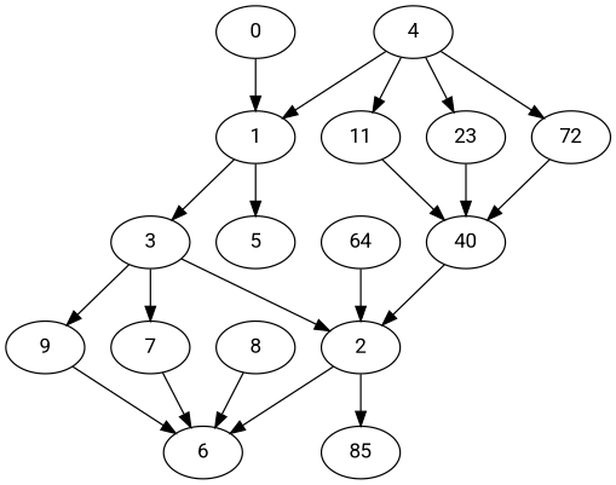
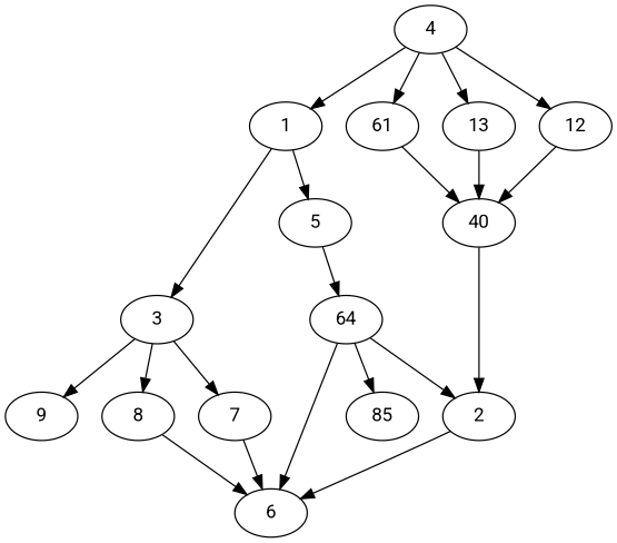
  digraph {
    "Duplicate states"=0
    GraphType=S_P
    "Max states in OPEN"=0
    Modes="120000ms; topo-ordered tasks, ; Pruning: task equivalence, fixed order ready list, ; F-value: ; Optimisation: best schedule length (SL) optimisation on equal, "
    NumberOfTasks=16
    "Pruned using list schedule length"=133235
    "States removed from OPEN"=0
    TargetSystem="Homogeneous-4"
    "Time to schedule (ms)"=909
    "Total idle time"=94
    "Total schedule length"=81
    "Total sequential time"=130
    "Total states created"=265281
    fontname=Roboto
    node [Processor=1 "Start time"=43 Weight=10 fontname=Roboto]
    edge [Weight=6 fontname=Roboto]
-   0 ["Finish time"=7 Processor=0 "Start time"=0 Weight=7]
    1 ["Finish time"=18 Processor=0 "Start time"=7 Weight=11]
    3 ["Finish time"=30 Processor=0 "Start time"=18 Weight=12]
    5 ["Finish time"=25 Processor=3 "Start time"=20 Weight=5]
    9 ["Finish time"=41 Processor=0 "Start time"=30 Weight=11]
    8 ["Finish time"=42 Processor=2 "Start time"=32]
    7 ["Finish time"=36 Processor=3 "Start time"=34 Weight=2]
    4 ["Finish time"=33 "Start time"=27 Weight=6]
-   11 ["Finish time"=43 "Start time"=33]
-   13 ["Finish time"=53 label=23]
-   12 ["Finish time"=47 Processor=3 Weight=4 label=72]
+   11 ["Finish time"=43 "Start time"=33 label=61]
+   13 ["Finish time"=53]
+   12 ["Finish time"=47 Processor=3 Weight=4]
    n12 ["Finish time"=29 Processor=3 "Start time"=25 Weight=4 label=64]
    6 ["Finish time"=54 Processor=0 "Start time"=44]
    n14 ["Finish time"=60 "Start time"=53 Weight=7 label=40]
    2 ["Finish time"=72 "Start time"=60 Weight=12]
    n16 ["Finish time"=81 "Start time"=72 Weight=9 label=85]
-   0 -> 1
    1 -> 3 [Weight=8]
    1 -> 5 [Weight=2]
    3 -> 9 [Weight=7]
-   3 -> 2 [Weight=2]
+   3 -> 8 [Weight=2]
    3 -> 7 [Weight=4]
-   9 -> 6 [Weight=7]
+   5 -> n12
+   n12 -> 6 [Weight=7]
    8 -> 6 [Weight=2]
    7 -> 6 [Weight=5]
    4 -> 1 [Weight=9]
    4 -> 11 [Weight=10]
    4 -> 13 [Weight=9]
    4 -> 12 [Weight=10]
    11 -> n14 [Weight=9]
    13 -> n14 [Weight=7]
    12 -> n14 [Weight=5]
    n12 -> 2 [Weight=3]
    n14 -> 2 [Weight=9]
    2 -> 6
-   2 -> n16
+   n12 -> n16
  }
